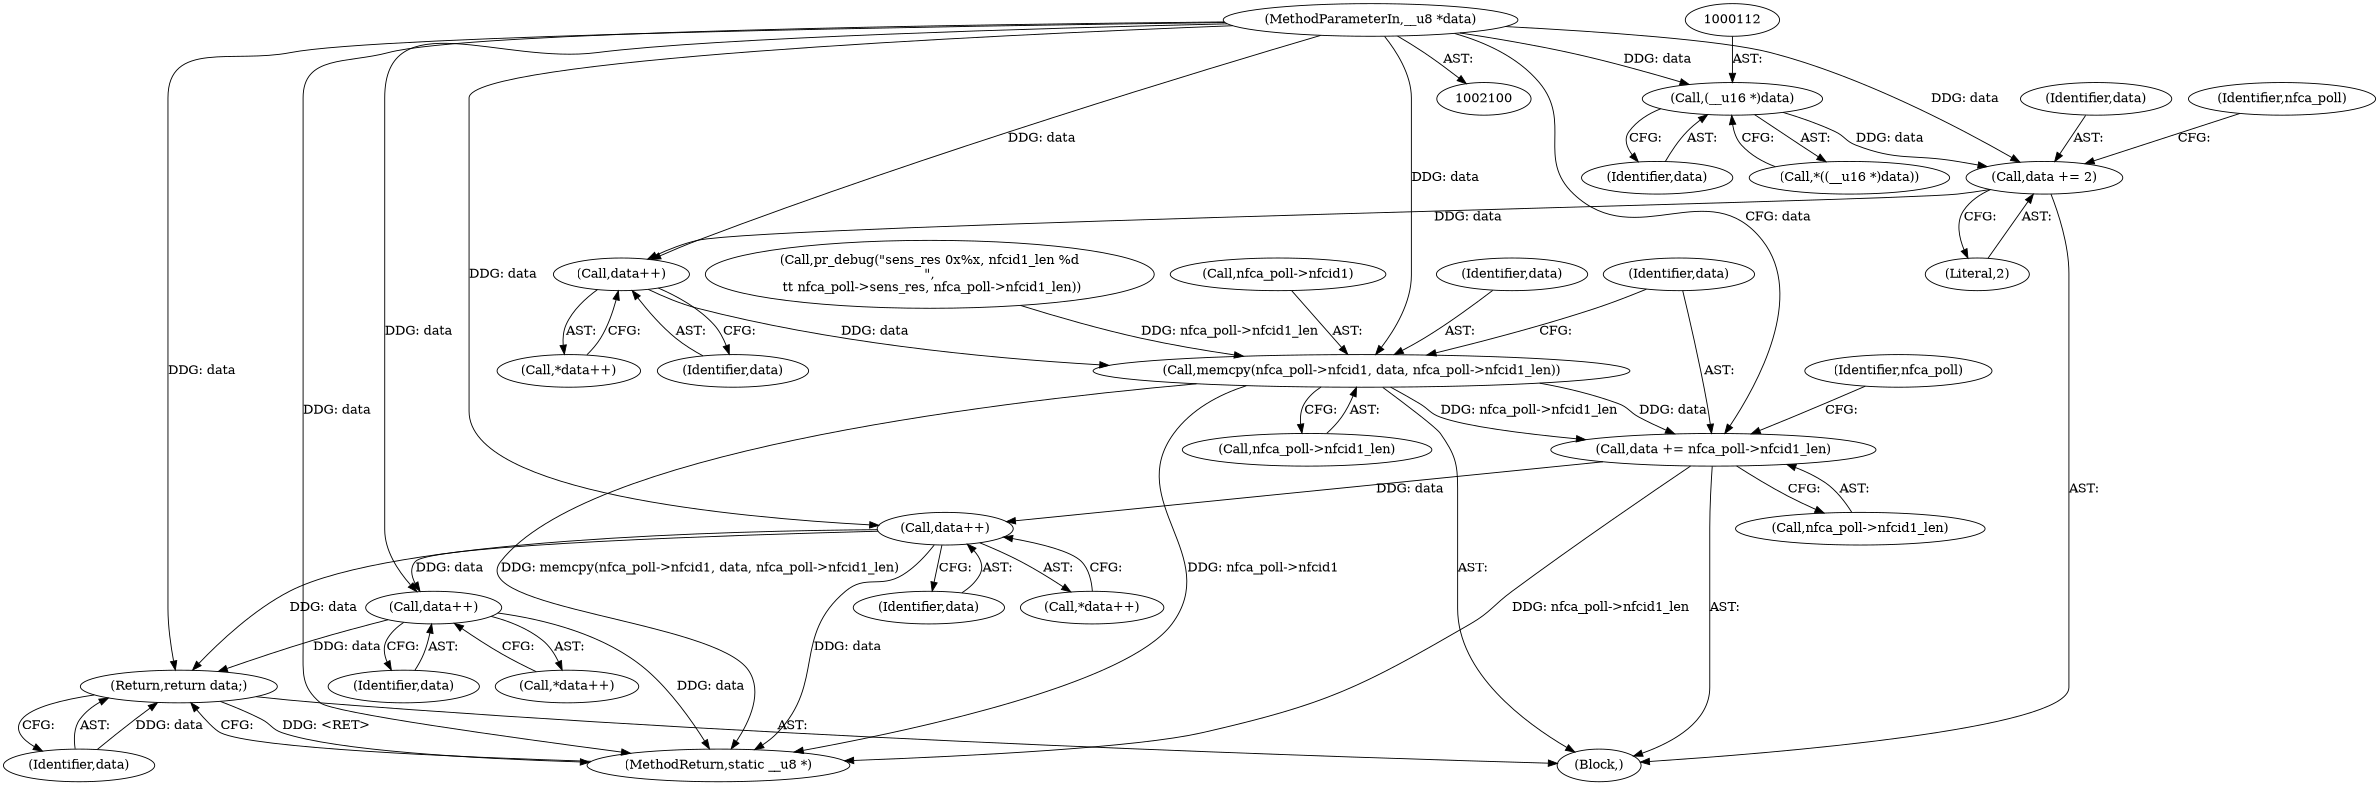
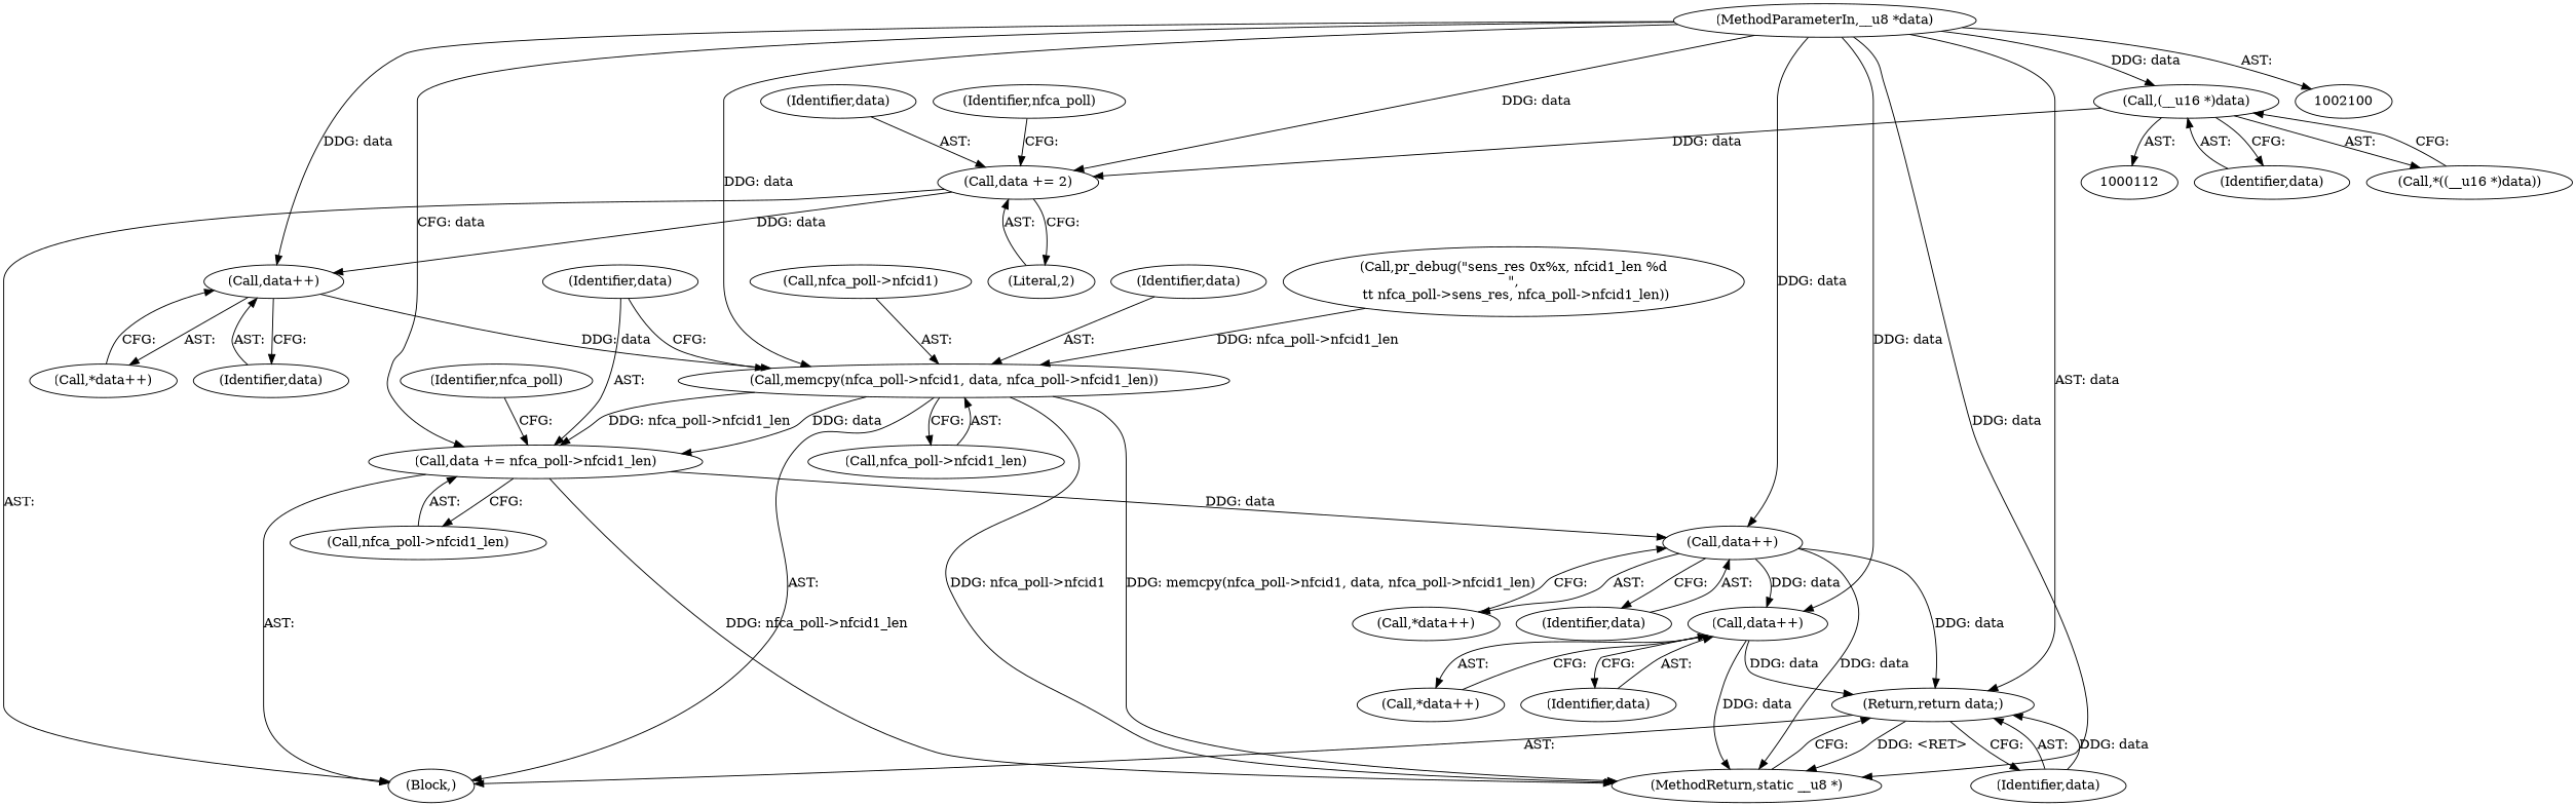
  digraph {
    n1 [label="(Call,data += 2)"]
    n2 [label="(Call,data++)"]
    n3 [label="(Block,)"]
    n4 [label="(Literal,2)"]
    n5 [label="(Call,memcpy(nfca_poll->nfcid1, data, nfca_poll->nfcid1_len))"]
    n6 [label="(Call,*data++)"]
    n7 [label="(Identifier,data)"]
    n8 [label="(Call,(__u16 *)data)"]
    n9 [label="(Call,*((__u16 *)data))"]
    n10 [label="(Identifier,data)"]
    n11 [label="(MethodParameterIn,__u8 *data)"]
    n12 [label="(Call,data += nfca_poll->nfcid1_len)"]
    n13 [label="(Call,data++)"]
    n14 [label="(Call,data++)"]
    n15 [label="(Return,return data;)"]
    n16 [label="(MethodReturn,static __u8 *)"]
    n17 [label=1002100]
    n18 [label="(Call,nfca_poll->nfcid1_len)"]
    n19 [label="(Call,nfca_poll->nfcid1_len)"]
    n20 [label="(Identifier,data)"]
    n21 [label="(Call,*data++)"]
    n22 [label="(Call,*data++)"]
    n23 [label="(Identifier,data)"]
    n24 [label="(Identifier,data)"]
    n25 [label="(Identifier,data)"]
    n26 [label="(Identifier,nfca_poll)"]
    n27 [label="(Call,nfca_poll->nfcid1)"]
    n28 [label="(Identifier,nfca_poll)"]
    n29 [label="(Identifier,data)"]
    n30 [label="(Identifier,data)"]
    n31 [label="(Call,pr_debug(\"sens_res 0x%x, nfcid1_len %d\n\",\n \t\t nfca_poll->sens_res, nfca_poll->nfcid1_len))"]
    1000112
    n1 -> n2 [label="DDG: data"]
    n1 -> n3 [label="AST: "]
    n1 -> n4 [label="CFG: "]
    n2 -> n5 [label="DDG: data"]
    n2 -> n6 [label="AST: "]
    n2 -> n7 [label="CFG: "]
    n4 -> n1 [label="AST: "]
    n5 -> n3 [label="AST: "]
    n5 -> n12 [label="DDG: nfca_poll->nfcid1_len"]
    n5 -> n12 [label="DDG: data"]
    n5 -> n16 [label="DDG: memcpy(nfca_poll->nfcid1, data, nfca_poll->nfcid1_len)"]
    n5 -> n16 [label="DDG: nfca_poll->nfcid1"]
    n5 -> n18 [label="CFG: "]
    n6 -> n2 [label="CFG: "]
    n7 -> n2 [label="AST: "]
    n8 -> n1 [label="DDG: data"]
    n8 -> n9 [label="AST: "]
    n8 -> n10 [label="CFG: "]
    n9 -> n8 [label="CFG: "]
    n10 -> n8 [label="AST: "]
    n11 -> n1 [label="DDG: data"]
    n11 -> n2 [label="DDG: data"]
    n11 -> n5 [label="DDG: data"]
    n11 -> n8 [label="DDG: data"]
    n11 -> n12 [label="CFG: data"]
    n11 -> n13 [label="DDG: data"]
    n11 -> n14 [label="DDG: data"]
-   n11 -> n15 [label="DDG: data"]
+   n11 -> n15 [label="AST: data"]
    n11 -> n16 [label="DDG: data"]
    n11 -> n17 [label="AST: "]
    n12 -> n3 [label="AST: "]
    n12 -> n13 [label="DDG: data"]
    n12 -> n16 [label="DDG: nfca_poll->nfcid1_len"]
    n12 -> n19 [label="CFG: "]
    n13 -> n14 [label="DDG: data"]
    n13 -> n15 [label="DDG: data"]
    n13 -> n16 [label="DDG: data"]
    n13 -> n20 [label="CFG: "]
    n13 -> n21 [label="AST: "]
    n14 -> n15 [label="DDG: data"]
    n14 -> n16 [label="DDG: data"]
    n14 -> n22 [label="AST: "]
    n14 -> n23 [label="CFG: "]
    n15 -> n3 [label="AST: "]
    n15 -> n16 [label="DDG: <RET>"]
    n15 -> n24 [label="CFG: "]
    n16 -> n15 [label="CFG: "]
    n18 -> n5 [label="AST: "]
    n19 -> n12 [label="AST: "]
    n20 -> n13 [label="AST: "]
    n21 -> n13 [label="CFG: "]
    n22 -> n14 [label="CFG: "]
    n23 -> n14 [label="AST: "]
    n24 -> n15 [label="AST: "]
    n24 -> n15 [label="DDG: data"]
    n25 -> n1 [label="AST: "]
    n26 -> n12 [label="CFG: "]
    n27 -> n5 [label="AST: "]
    n28 -> n1 [label="CFG: "]
    n29 -> n5 [label="CFG: "]
    n29 -> n12 [label="AST: "]
    n30 -> n5 [label="AST: "]
    n31 -> n5 [label="DDG: nfca_poll->nfcid1_len"]
-   1000112 -> n8 [label="AST: "]
+   n8 -> 1000112 [label="AST: "]
  }
